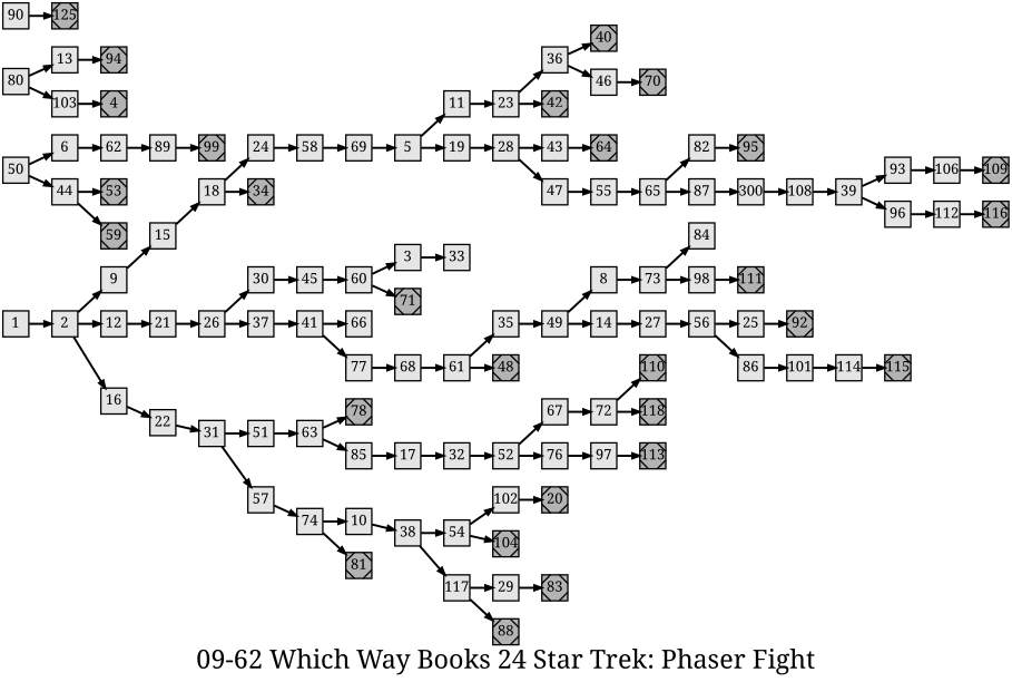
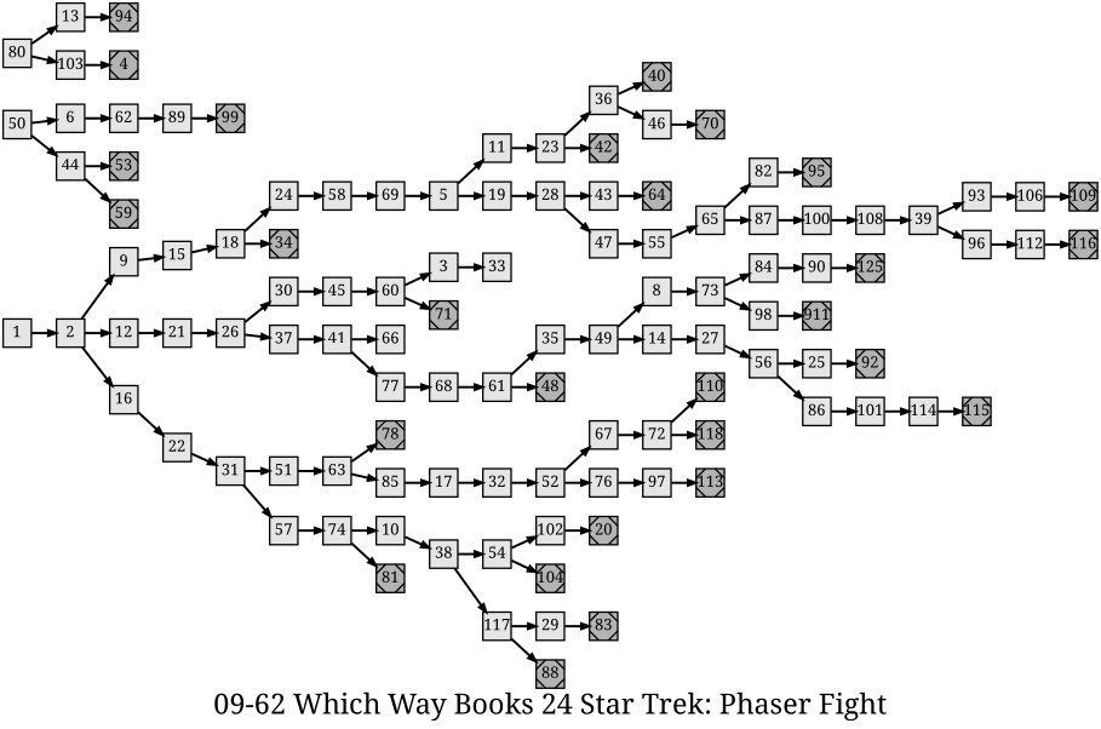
  digraph {
    fontname="Noto Serif"
    fontsize=36
    label="09-62 Which Way Books 24 Star Trek: Phaser Fight"
    nodesep=0.35
    ordering=out
    rankdir=LR
    ranksep=0.45
    node [fillcolor=grey90 fixedsize=true fontname="Noto Serif" fontsize=20 labelfloat=true margin="0,0" penwidth=2 regular=true shape=rect style=filled]
    edge [fontname="Noto Serif" fontsize=12 labelfloat=true penwidth=3]
    1
    2
    9
    12
    16
    15
    21
    22
    18
    26
    31
    3
    33
    50
    6
    44
    4 [fillcolor=grey70 shape=Msquare]
    5
    11
    19
    23
    28
    36
    42 [fillcolor=grey70 shape=Msquare]
    43
    47
    62
    89
    99 [fillcolor=grey70 shape=Msquare]
    8
    73
    84
    98
    90
-   111 [fillcolor=grey70 shape=Msquare]
+   111 [fillcolor=grey70 shape=Msquare label=911]
    24
    34 [fillcolor=grey70 shape=Msquare]
    10
    38
    54
    117
    102
    104 [fillcolor=grey70 shape=Msquare]
    29
    88 [fillcolor=grey70 shape=Msquare]
    40 [fillcolor=grey70 shape=Msquare]
    46
    30
    37
    94 [fillcolor=grey70 shape=Msquare]
    13
    14
    27
    56
    n55 [label=25]
    86
    58
    51
    57
    17
    32
    52
    67
    76
    69
    64 [fillcolor=grey70 shape=Msquare]
    55
    20 [fillcolor=grey70 shape=Msquare]
    45
    41
    63
    74
    70 [fillcolor=grey70 shape=Msquare]
    60
    66
    77
    92 [fillcolor=grey70 shape=Msquare]
    101
    65
    83 [fillcolor=grey70 shape=Msquare]
    71 [fillcolor=grey70 shape=Msquare]
    78 [fillcolor=grey70 shape=Msquare]
    85
    81 [fillcolor=grey70 shape=Msquare]
    72
    97
    53 [fillcolor=grey70 shape=Msquare]
    59 [fillcolor=grey70 shape=Msquare]
    35
    49
    68
    39
    93
    96
    106
    112
    109 [fillcolor=grey70 shape=Msquare]
    116 [fillcolor=grey70 shape=Msquare]
    80
    103
    61
    82
    87
    48 [fillcolor=grey70 shape=Msquare]
    110 [fillcolor=grey70 shape=Msquare]
    118 [fillcolor=grey70 shape=Msquare]
    113 [fillcolor=grey70 shape=Msquare]
    95 [fillcolor=grey70 shape=Msquare]
-   100 [label=300]
+   100
    114
    108
    n112 [fillcolor=grey70 label=125 shape=Msquare]
    115 [fillcolor=grey70 shape=Msquare]
    1 -> 2
    2 -> 9
    2 -> 12
    2 -> 16
    9 -> 15
    12 -> 21
    16 -> 22
    15 -> 18
    21 -> 26
    22 -> 31
    18 -> 24
    18 -> 34
    26 -> 30
    26 -> 37
    31 -> 51
    31 -> 57
    3 -> 33
    50 -> 6
    50 -> 44
    6 -> 62
    44 -> 53
    44 -> 59
    5 -> 11
    5 -> 19
    11 -> 23
    19 -> 28
    23 -> 36
    23 -> 42
    28 -> 43
    28 -> 47
    36 -> 40
    36 -> 46
    43 -> 64
    47 -> 55
    62 -> 89
    89 -> 99
    8 -> 73
    73 -> 84
    73 -> 98
+   84 -> 90
    98 -> 111
    90 -> n112
    24 -> 58
    10 -> 38
    38 -> 54
    38 -> 117
    54 -> 102
    54 -> 104
    117 -> 29
    117 -> 88
    102 -> 20
    29 -> 83
    46 -> 70
    30 -> 45
    37 -> 41
    13 -> 94
    14 -> 27
    27 -> 56
    56 -> n55
    56 -> 86
    n55 -> 92
    86 -> 101
    58 -> 69
    51 -> 63
    57 -> 74
    17 -> 32
    32 -> 52
    52 -> 67
    52 -> 76
    67 -> 72
    76 -> 97
    69 -> 5
    55 -> 65
    45 -> 60
    41 -> 66
    41 -> 77
    63 -> 78
    63 -> 85
    74 -> 10
    74 -> 81
    60 -> 3
    60 -> 71
    77 -> 68
    101 -> 114
    65 -> 82
    65 -> 87
    85 -> 17
    72 -> 110
    72 -> 118
    97 -> 113
    35 -> 49
    49 -> 8
    49 -> 14
    68 -> 61
    39 -> 93
    39 -> 96
    93 -> 106
    96 -> 112
    106 -> 109
    112 -> 116
    80 -> 13
    80 -> 103
    103 -> 4
    61 -> 35
    61 -> 48
    82 -> 95
    87 -> 100
    100 -> 108
    114 -> 115
    108 -> 39
  }
